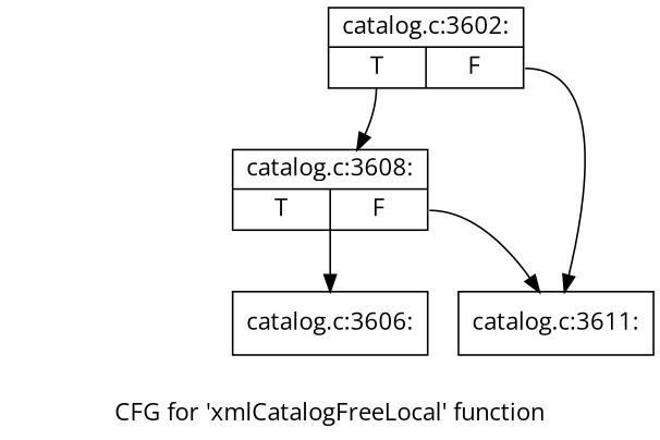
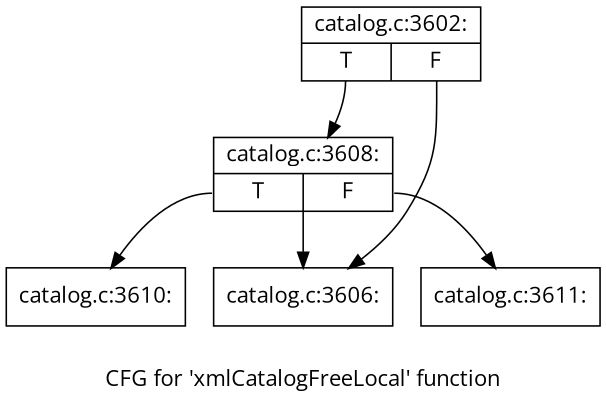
  digraph {
    fontname="Open Sans"
    label="CFG for 'xmlCatalogFreeLocal' function"
    node [fontname="Open Sans" shape=record]
    edge [fontname="Open Sans" tailport=s0]
    n1 [label="{catalog.c:3602:|{<s0>T|<s1>F}}"]
    n2 [label="{catalog.c:3608:|{<s0>T|<s1>F}}"]
    n3 [label="{catalog.c:3606:}"]
+   n4 [label="{catalog.c:3610:}"]
    n5 [label="{catalog.c:3611:}"]
    n1 -> n2
-   n1 -> n5 [tailport=s1]
+   n1 -> n3 [tailport=s1]
    n2 -> n3 [tailport=""]
+   n2 -> n4
    n2 -> n5 [tailport=s1]
  }
